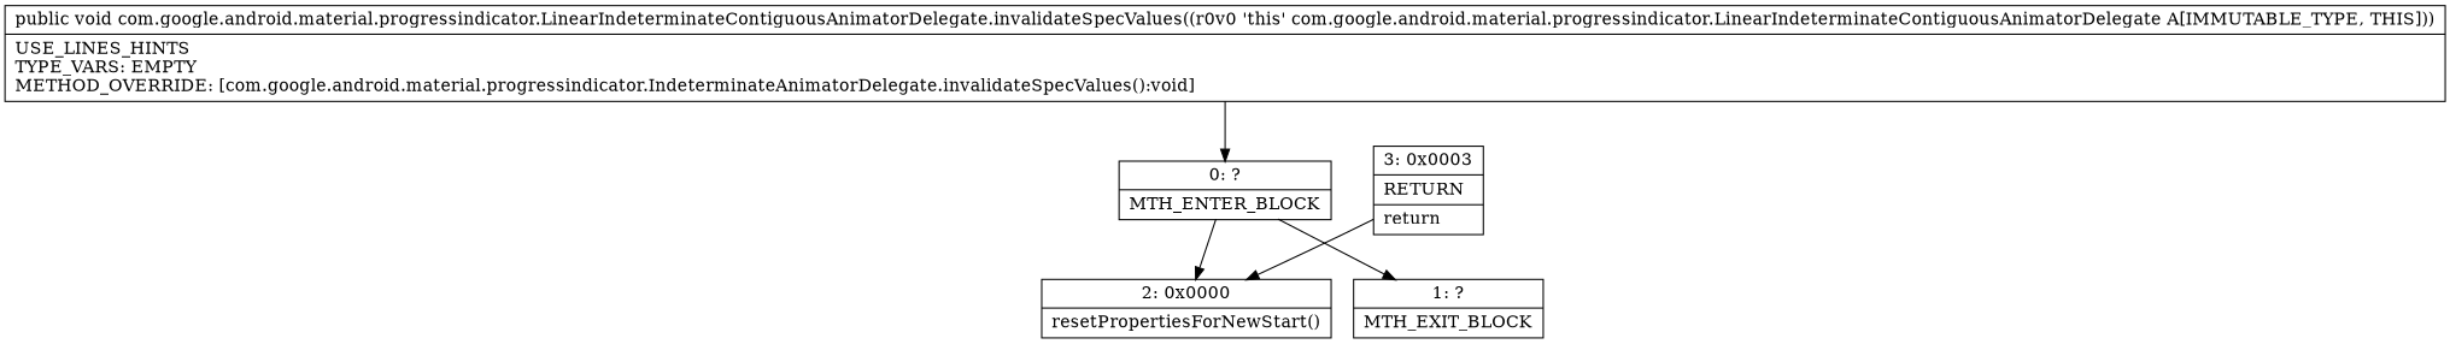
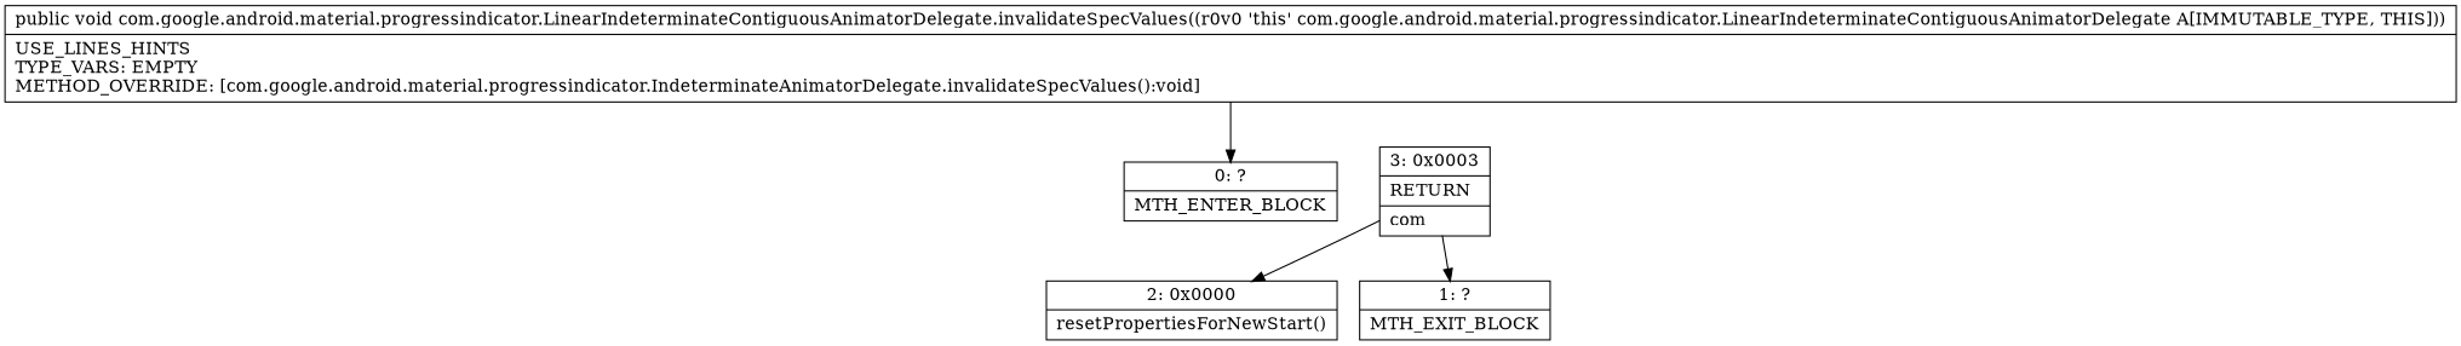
  digraph {
    node [shape=record]
    n1 [label="{0\:\ ?|MTH_ENTER_BLOCK\l}"]
    n2 [label="{2\:\ 0x0000|resetPropertiesForNewStart()\l}"]
-   n3 [label="{3\:\ 0x0003|RETURN\l|return\l}"]
+   n3 [label="{3\:\ 0x0003|RETURN\l|com\l}"]
    n4 [label="{1\:\ ?|MTH_EXIT_BLOCK\l}"]
    n5 [label="{public void com.google.android.material.progressindicator.LinearIndeterminateContiguousAnimatorDelegate.invalidateSpecValues((r0v0 'this' com.google.android.material.progressindicator.LinearIndeterminateContiguousAnimatorDelegate A[IMMUTABLE_TYPE, THIS]))  | USE_LINES_HINTS\lTYPE_VARS: EMPTY\lMETHOD_OVERRIDE: [com.google.android.material.progressindicator.IndeterminateAnimatorDelegate.invalidateSpecValues():void]\l}"]
-   n1 -> n2
    n3 -> n2
-   n1 -> n4
+   n3 -> n4
    n5 -> n1
  }
